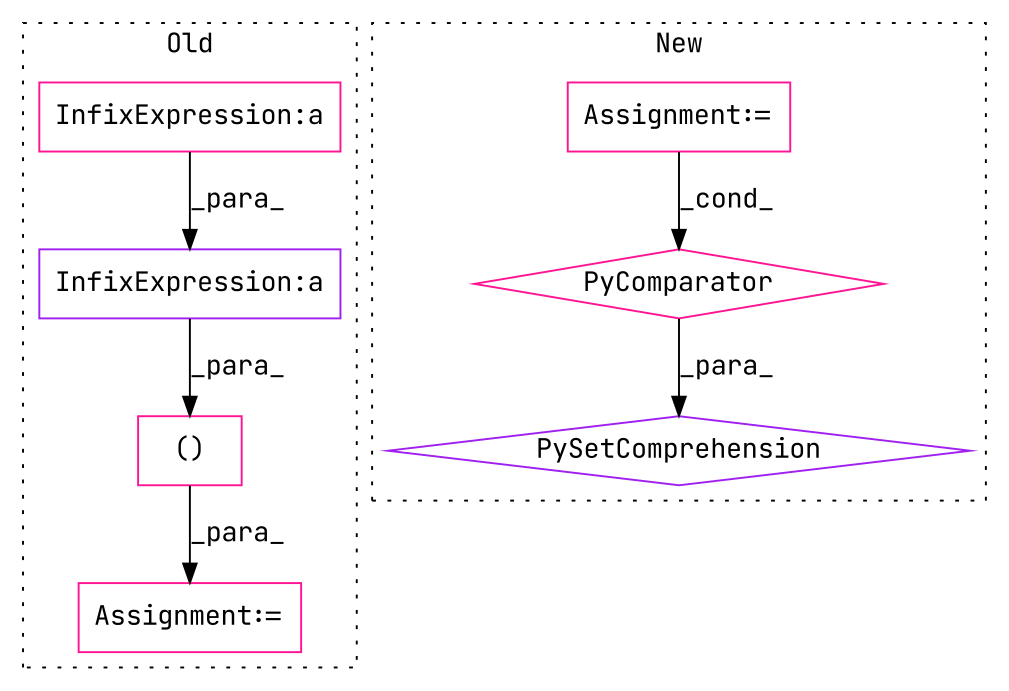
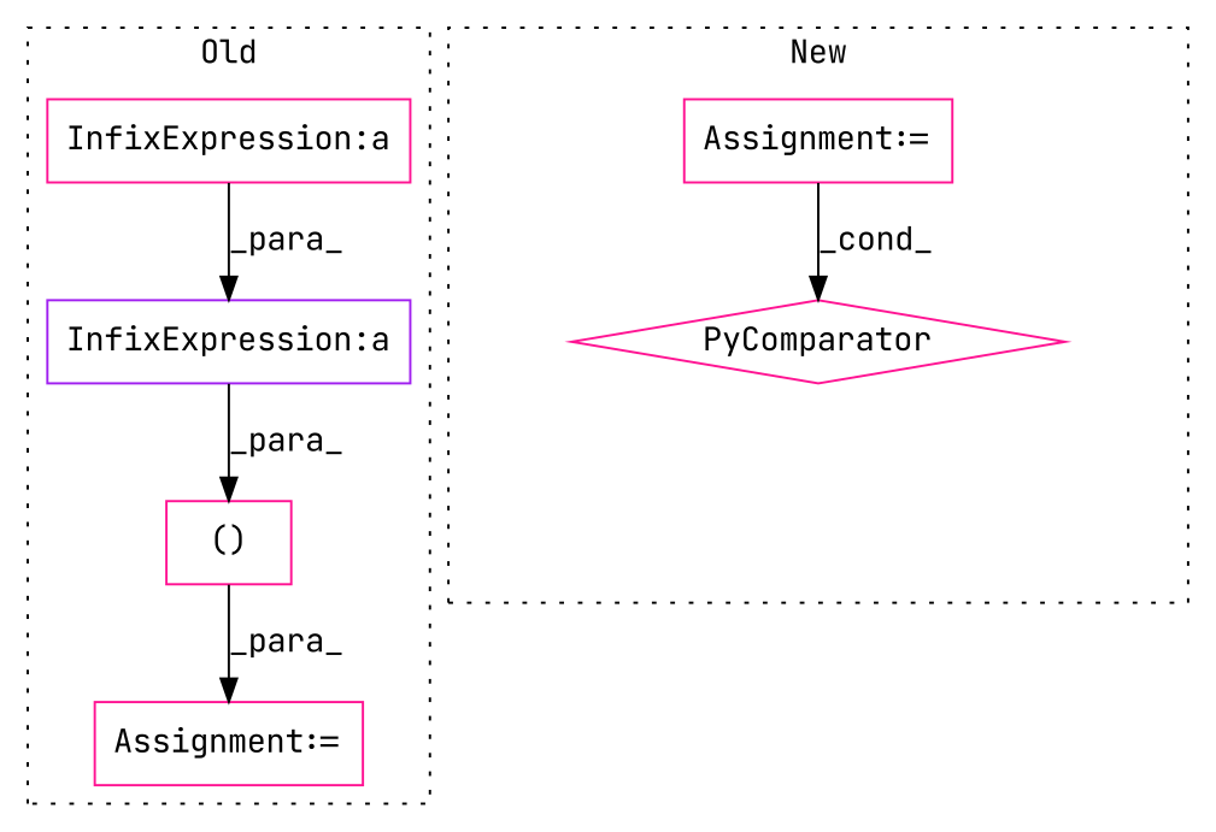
  digraph {
    fontname="JetBrains Mono"
    node [a=7 l=3 s=3549 shape=box color=deeppink fontname="JetBrains Mono"]
    edge [fontname="JetBrains Mono"]
    n1 [a=106 l=137 label="()" s=3280]
    n2 [l=1 label="Assignment:=" s=3219]
    n3 [a=27 label="InfixExpression:a" s=3304 color=purple]
    n4 [a=27 label="InfixExpression:a" s=3297]
-   n5 [a=111 l=213 label=PySetComprehension s=3381 shape=diamond color=purple]
    n6 [l=37 label="Assignment:="]
    n7 [a=113 l=37 label=PyComparator shape=diamond]
    subgraph cluster_1 {
      label=Old
      style=dotted
      n1
      n2
      n3
      n4
    }
    subgraph cluster_2 {
      label=New
      style=dotted
-     n5
      n6
      n7
    }
    n1 -> n2 [label=_para_]
    n3 -> n1 [label=_para_]
    n4 -> n3 [label=_para_]
    n6 -> n7 [label=_cond_]
-   n7 -> n5 [label=_para_]
  }
